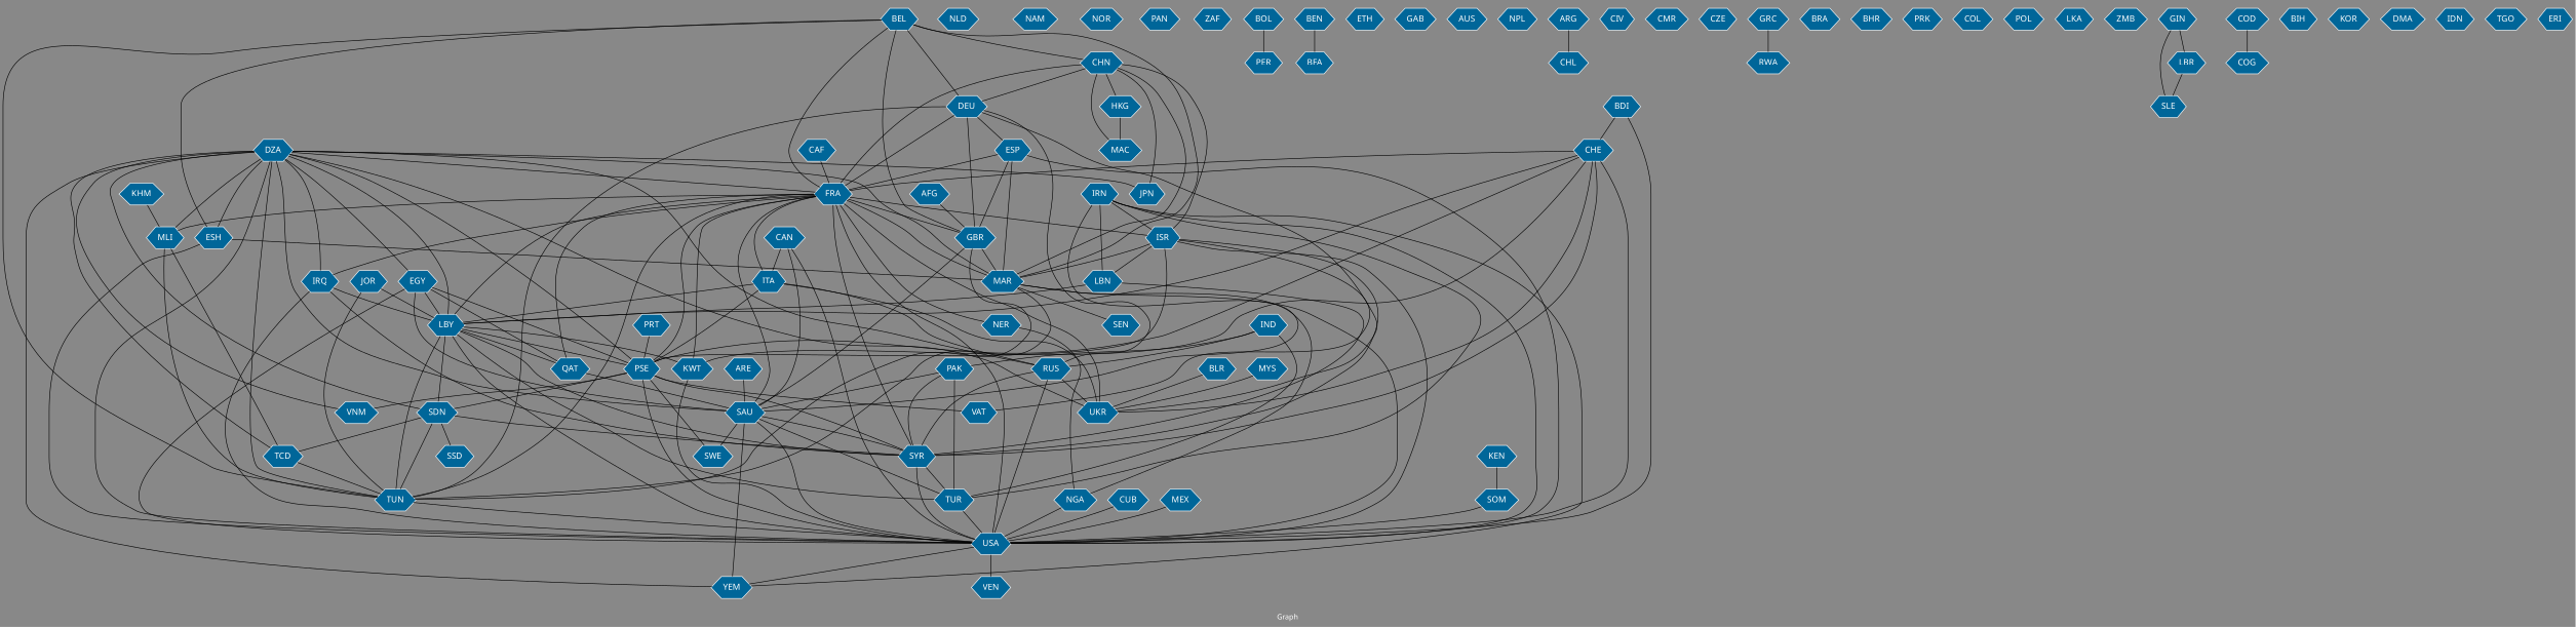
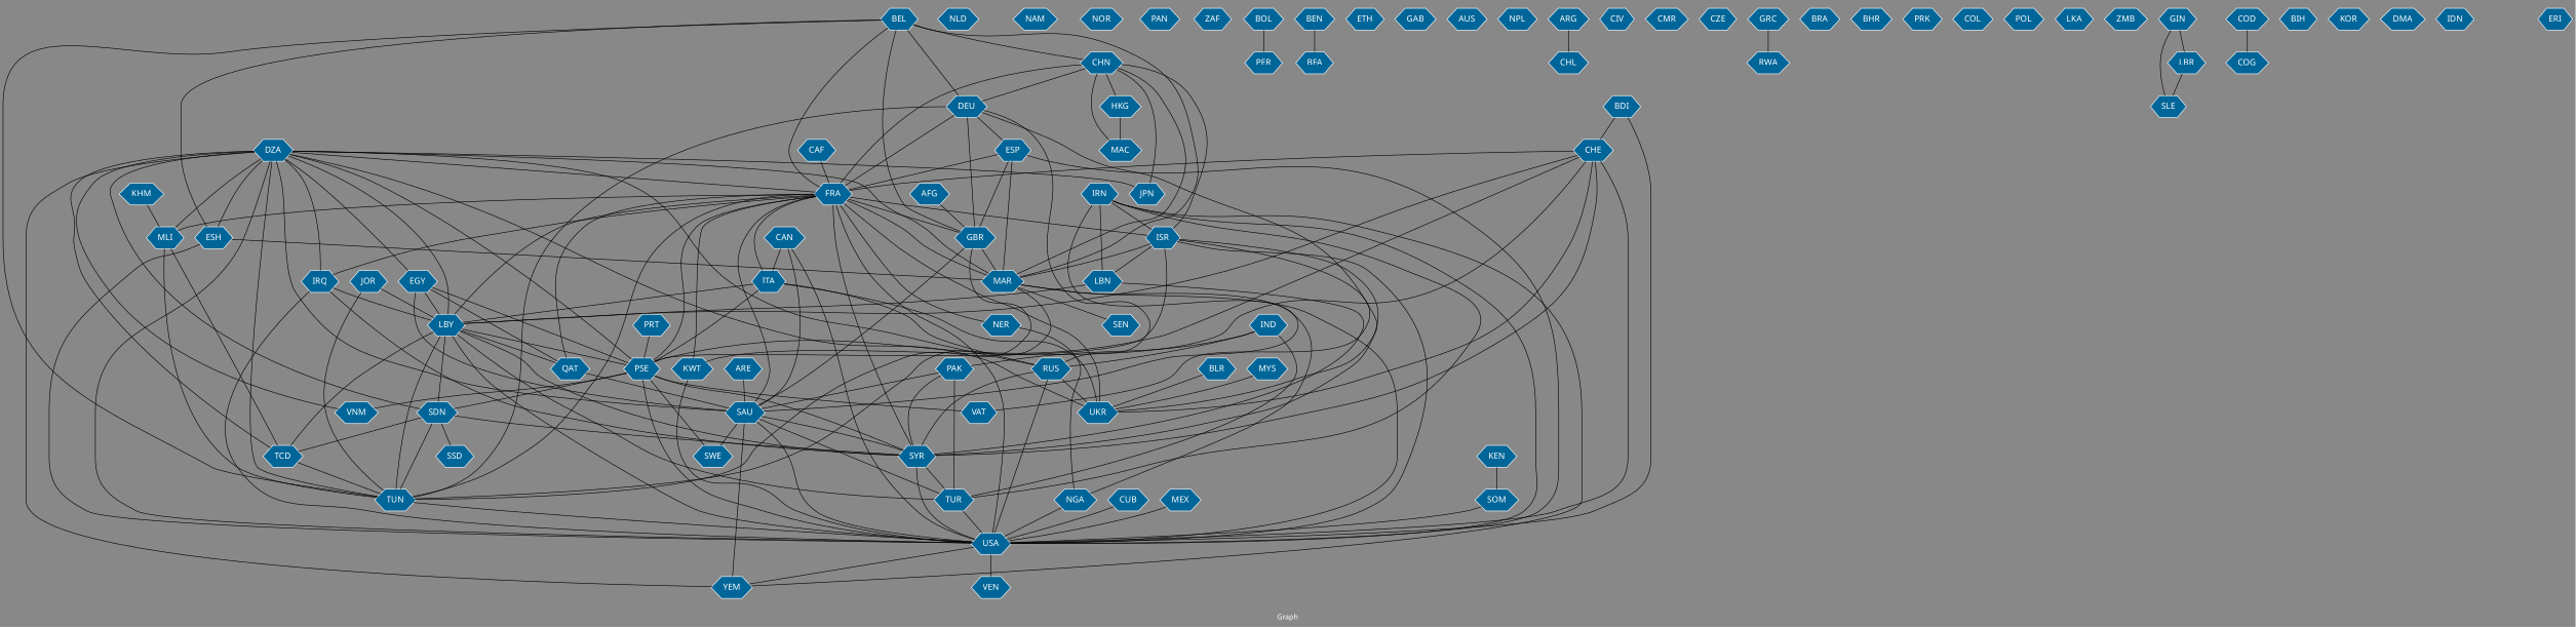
  graph {
    bgcolor="#888888"
    fontcolor=white
    fontname="Noto Sans"
    fontsize=12
    label="Graph"
    node [color=white fillcolor="#006699" fontcolor=white fontname="Noto Sans" shape=hexagon style=filled]
    edge [arrowhead=open color=black fontcolor=white fontname="Noto Sans" fontsize=12 weight=1]
    n1 [label=TUR]
    n2 [label=USA]
    n3 [label=VEN]
    n4 [label=YEM]
    n5 [label=EGY]
    n6 [label=PSE]
    n7 [label=LBY]
    n8 [label=SAU]
    n9 [label=QAT]
    n10 [label=SYR]
    n11 [label=VAT]
    n12 [label=SDN]
    n13 [label=VNM]
    n14 [label=SWE]
    n15 [label=TUN]
    n16 [label=TCD]
    n17 [label=ISR]
    n18 [label=LBN]
    n19 [label=MAR]
    n20 [label=NGA]
    n21 [label=SEN]
    n22 [label=SSD]
    n23 [label=DEU]
    n24 [label=ESP]
    n25 [label=FRA]
    n26 [label=RUS]
    n27 [label=UKR]
    n28 [label=GBR]
    n29 [label=IRQ]
    n30 [label=ITA]
    n31 [label=NER]
    n32 [label=MLI]
    n33 [label=KWT]
    n34 [label=IRN]
    n35 [label=ESH]
    n36 [label=CAN]
    n37 [label=DZA]
    n38 [label=JPN]
    n39 [label=NLD]
    n40 [label=CHN]
    n41 [label=HKG]
    n42 [label=MAC]
    n43 [label=BEL]
    n44 [label=SOM]
    n45 [label=NAM]
    n46 [label=NOR]
    n47 [label=CAF]
    n48 [label=CHE]
    n49 [label=PAN]
    n50 [label=ZAF]
    n51 [label=CUB]
    n52 [label=IND]
    n53 [label=PAK]
    n54 [label=MYS]
    n55 [label=BDI]
    n56 [label=BOL]
    n57 [label=PER]
    n58 [label=BFA]
    n59 [label=BEN]
    n60 [label=ETH]
    n61 [label=GAB]
    n62 [label=ARE]
    n63 [label=AUS]
    n64 [label=NPL]
    n65 [label=ARG]
    n66 [label=CHL]
    n67 [label=CIV]
    n68 [label=AFG]
    n69 [label=CMR]
    n70 [label=JOR]
    n71 [label=CZE]
    n72 [label=RWA]
    n73 [label=BRA]
    n74 [label=BHR]
    n75 [label=GRC]
    n76 [label=PRK]
    n77 [label=COL]
    n78 [label=BLR]
    n79 [label=POL]
    n80 [label=KEN]
    n81 [label=LKA]
    n82 [label=ZMB]
    n83 [label=SLE]
    n84 [label=LBR]
    n85 [label=GIN]
    n86 [label=MEX]
    n87 [label=COD]
    n88 [label=COG]
    n89 [label=BIH]
    n90 [label=KHM]
    n91 [label=KOR]
    n92 [label=DMA]
    n93 [label=IDN]
-   n94 [label=TGO]
    n95 [label=PRT]
    n96 [label=ERI]
    n1 -- n2 [weight=2]
    n2 -- n3
    n2 -- n4
-   n5 -- n2 [weight=2]
    n5 -- n6 [weight=8]
    n5 -- n7 [weight=5]
    n5 -- n8
    n5 -- n9 [weight=5]
    n6 -- n2
    n6 -- n10
    n6 -- n11
    n6 -- n12
    n6 -- n13
    n6 -- n14 [weight=2]
    n7 -- n1
    n7 -- n2 [weight=4]
    n7 -- n6
    n7 -- n9
    n7 -- n10
    n7 -- n12 [weight=2]
    n7 -- n15 [weight=16]
-   n7 -- n33
+   n7 -- n16
    n8 -- n1
    n8 -- n2
    n8 -- n4 [weight=2]
    n8 -- n10 [weight=2]
    n8 -- n14
    n9 -- n8 [weight=3]
    n10 -- n1 [weight=5]
    n10 -- n2 [weight=6]
    n12 -- n10
    n12 -- n15
    n12 -- n16
    n12 -- n22 [weight=10]
    n15 -- n2
    n16 -- n15
    n17 -- n2 [weight=4]
    n17 -- n6 [weight=19]
    n17 -- n10 [weight=2]
    n17 -- n11
    n17 -- n18
    n17 -- n19
    n18 -- n7
    n18 -- n10 [weight=4]
    n19 -- n2 [weight=2]
    n19 -- n15
    n19 -- n20
    n19 -- n21 [weight=2]
    n20 -- n2 [weight=4]
    n23 -- n15
    n23 -- n24
    n23 -- n25 [weight=2]
    n23 -- n26
    n23 -- n27
    n23 -- n28
    n24 -- n2
    n24 -- n19 [weight=5]
    n24 -- n25 [weight=2]
    n24 -- n28
    n25 -- n2 [weight=2]
    n25 -- n6
    n25 -- n7 [weight=2]
    n25 -- n8
    n25 -- n9
    n25 -- n10
    n25 -- n15 [weight=2]
    n25 -- n17
    n25 -- n19 [weight=9]
    n25 -- n27
    n25 -- n28
    n25 -- n29
    n25 -- n30
    n25 -- n31
    n25 -- n32
    n25 -- n33
    n26 -- n2 [weight=4]
    n26 -- n10 [weight=2]
    n26 -- n27 [weight=26]
    n28 -- n8
    n28 -- n15
    n28 -- n19
    n29 -- n2 [weight=5]
    n29 -- n7
    n29 -- n10
    n30 -- n6
    n30 -- n7 [weight=2]
    n30 -- n26
    n30 -- n27
    n31 -- n20
    n32 -- n15
    n32 -- n16
    n33 -- n2
    n34 -- n1
    n34 -- n2 [weight=3]
    n34 -- n4 [weight=2]
    n34 -- n8
    n34 -- n17
    n34 -- n18
    n35 -- n2 [weight=2]
    n35 -- n19 [weight=14]
    n36 -- n2
    n36 -- n8
    n36 -- n30 [weight=2]
    n37 -- n2 [weight=2]
    n37 -- n4 [weight=2]
    n37 -- n5 [weight=2]
    n37 -- n6 [weight=2]
    n37 -- n7 [weight=8]
    n37 -- n8
    n37 -- n12
    n37 -- n13
    n37 -- n15 [weight=7]
    n37 -- n16
    n37 -- n19 [weight=4]
    n37 -- n25 [weight=4]
    n37 -- n26
    n37 -- n27
    n37 -- n29 [weight=2]
    n37 -- n32 [weight=11]
    n37 -- n35 [weight=3]
    n37 -- n38
    n40 -- n17
    n40 -- n19
    n40 -- n23
    n40 -- n25
    n40 -- n38
    n40 -- n41
    n40 -- n42
    n41 -- n42
    n43 -- n15
    n43 -- n19
    n43 -- n23
    n43 -- n25
    n43 -- n28
    n43 -- n35
    n43 -- n40
    n44 -- n2
    n47 -- n25 [weight=2]
    n48 -- n2 [weight=2]
    n48 -- n6
    n48 -- n7
    n48 -- n10 [weight=3]
    n48 -- n25 [weight=2]
    n48 -- n27
    n48 -- n33
    n51 -- n2 [weight=5]
    n52 -- n1
    n52 -- n26
    n52 -- n53
    n53 -- n1
    n53 -- n8 [weight=2]
    n53 -- n10
    n54 -- n27 [weight=3]
    n55 -- n2
    n55 -- n48
    n56 -- n57
    n59 -- n58
    n62 -- n8
    n65 -- n66
    n68 -- n28
    n70 -- n7 [weight=3]
    n70 -- n15
    n75 -- n72
    n78 -- n27
    n80 -- n44
    n84 -- n83
    n85 -- n83
    n85 -- n84
    n86 -- n2
    n87 -- n88
    n90 -- n32
    n95 -- n6
  }
